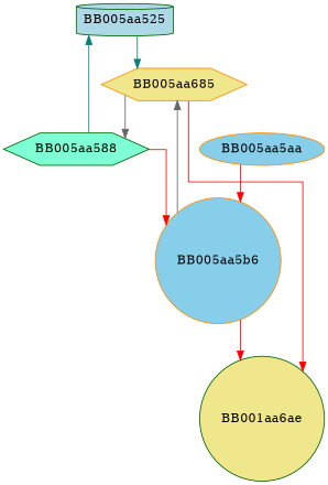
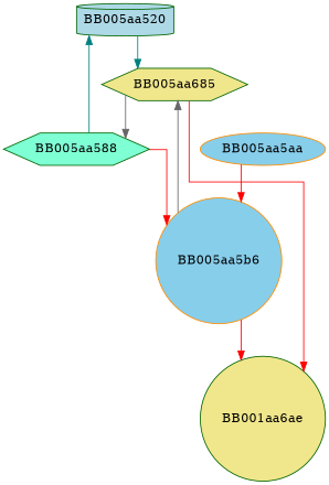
  digraph {
    splines=ortho
    node [color=darkgreen fillcolor=khaki shape=hexagon style=filled]
    edge [color=red]
-   BB005aa520 [fillcolor=lightblue shape=cylinder label=BB005aa525]
-   BB005aa685 [color=darkorange]
+   BB005aa520 [fillcolor=lightblue shape=cylinder]
+   BB005aa685
    BB005aa588 [fillcolor=aquamarine]
    n4 [label=BB001aa6ae shape=circle]
    BB005aa5b6 [color=darkorange fillcolor=skyblue shape=circle]
    BB005aa5aa [color=darkorange fillcolor=skyblue shape=ellipse]
    BB005aa520 -> BB005aa685 [color=teal]
    BB005aa685 -> BB005aa588 [color=gray40]
    BB005aa685 -> n4
    BB005aa588 -> BB005aa520 [color=teal]
    BB005aa588 -> BB005aa5b6
    BB005aa5b6 -> BB005aa685 [color=gray40]
    BB005aa5b6 -> n4
    BB005aa5aa -> BB005aa5b6
  }
